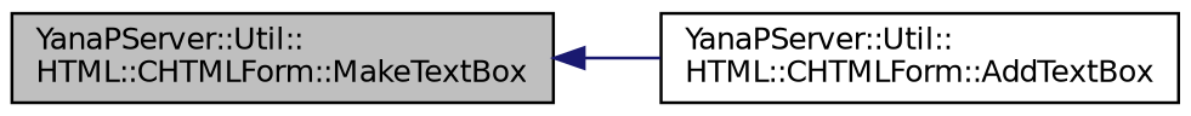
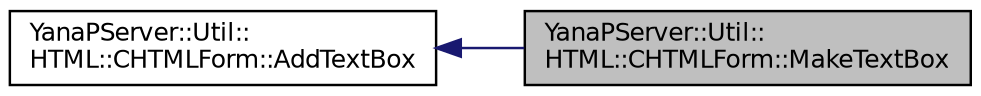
  digraph {
    rankdir=LR
    node [color=black fontname=Helvetica fontsize=10 shape=record style=filled]
    n1 [fillcolor=grey75 fontcolor=black height=0.2 label="YanaPServer::Util::\lHTML::CHTMLForm::MakeTextBox" width=0.4]
    n2 [fillcolor=white height=0.2 label="YanaPServer::Util::\lHTML::CHTMLForm::AddTextBox" width=0.4]
-   n1 -> n2 [color=midnightblue dir=back fontname=Helvetica fontsize=10 labelfontname=Helvetica labelfontsize=10 style=solid]
+   n2 -> n1 [color=midnightblue dir=back fontname=Helvetica fontsize=10 labelfontname=Helvetica labelfontsize=10 style=solid]
  }
